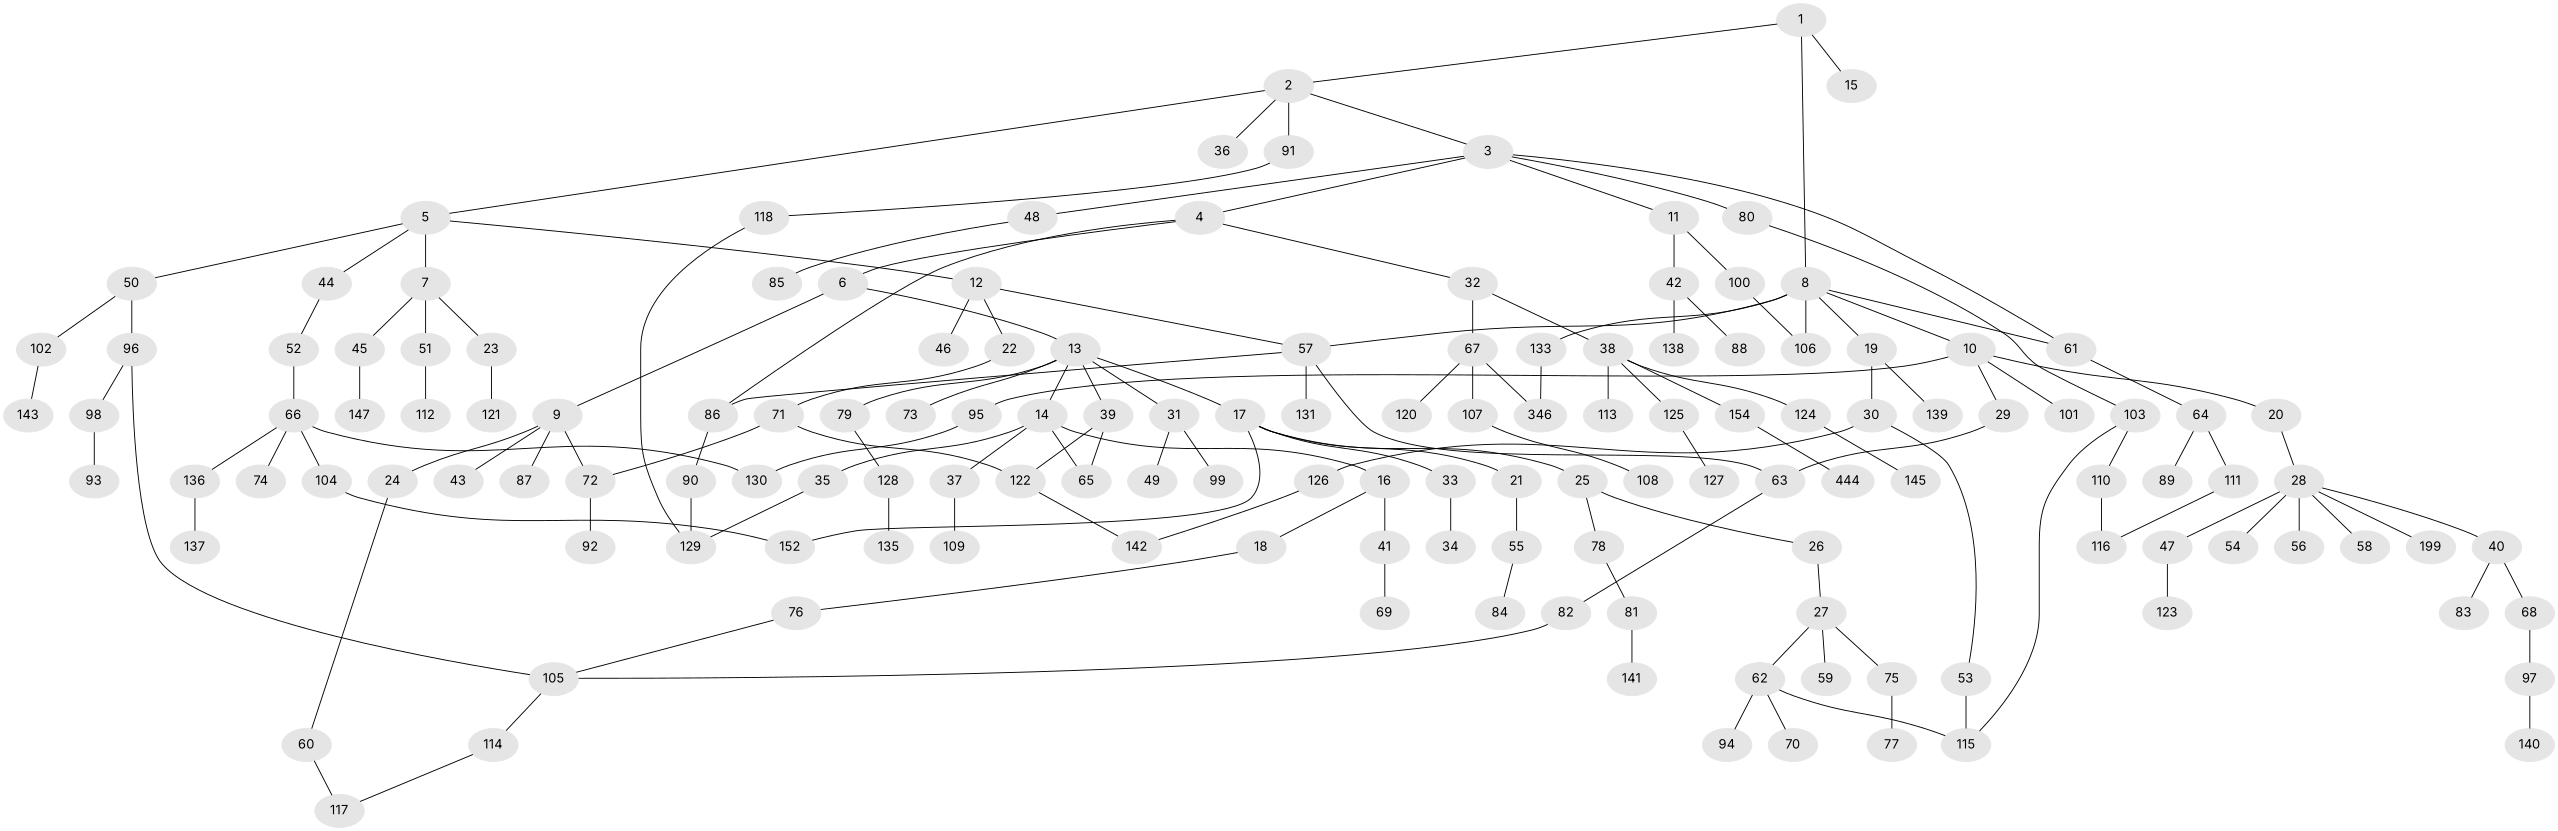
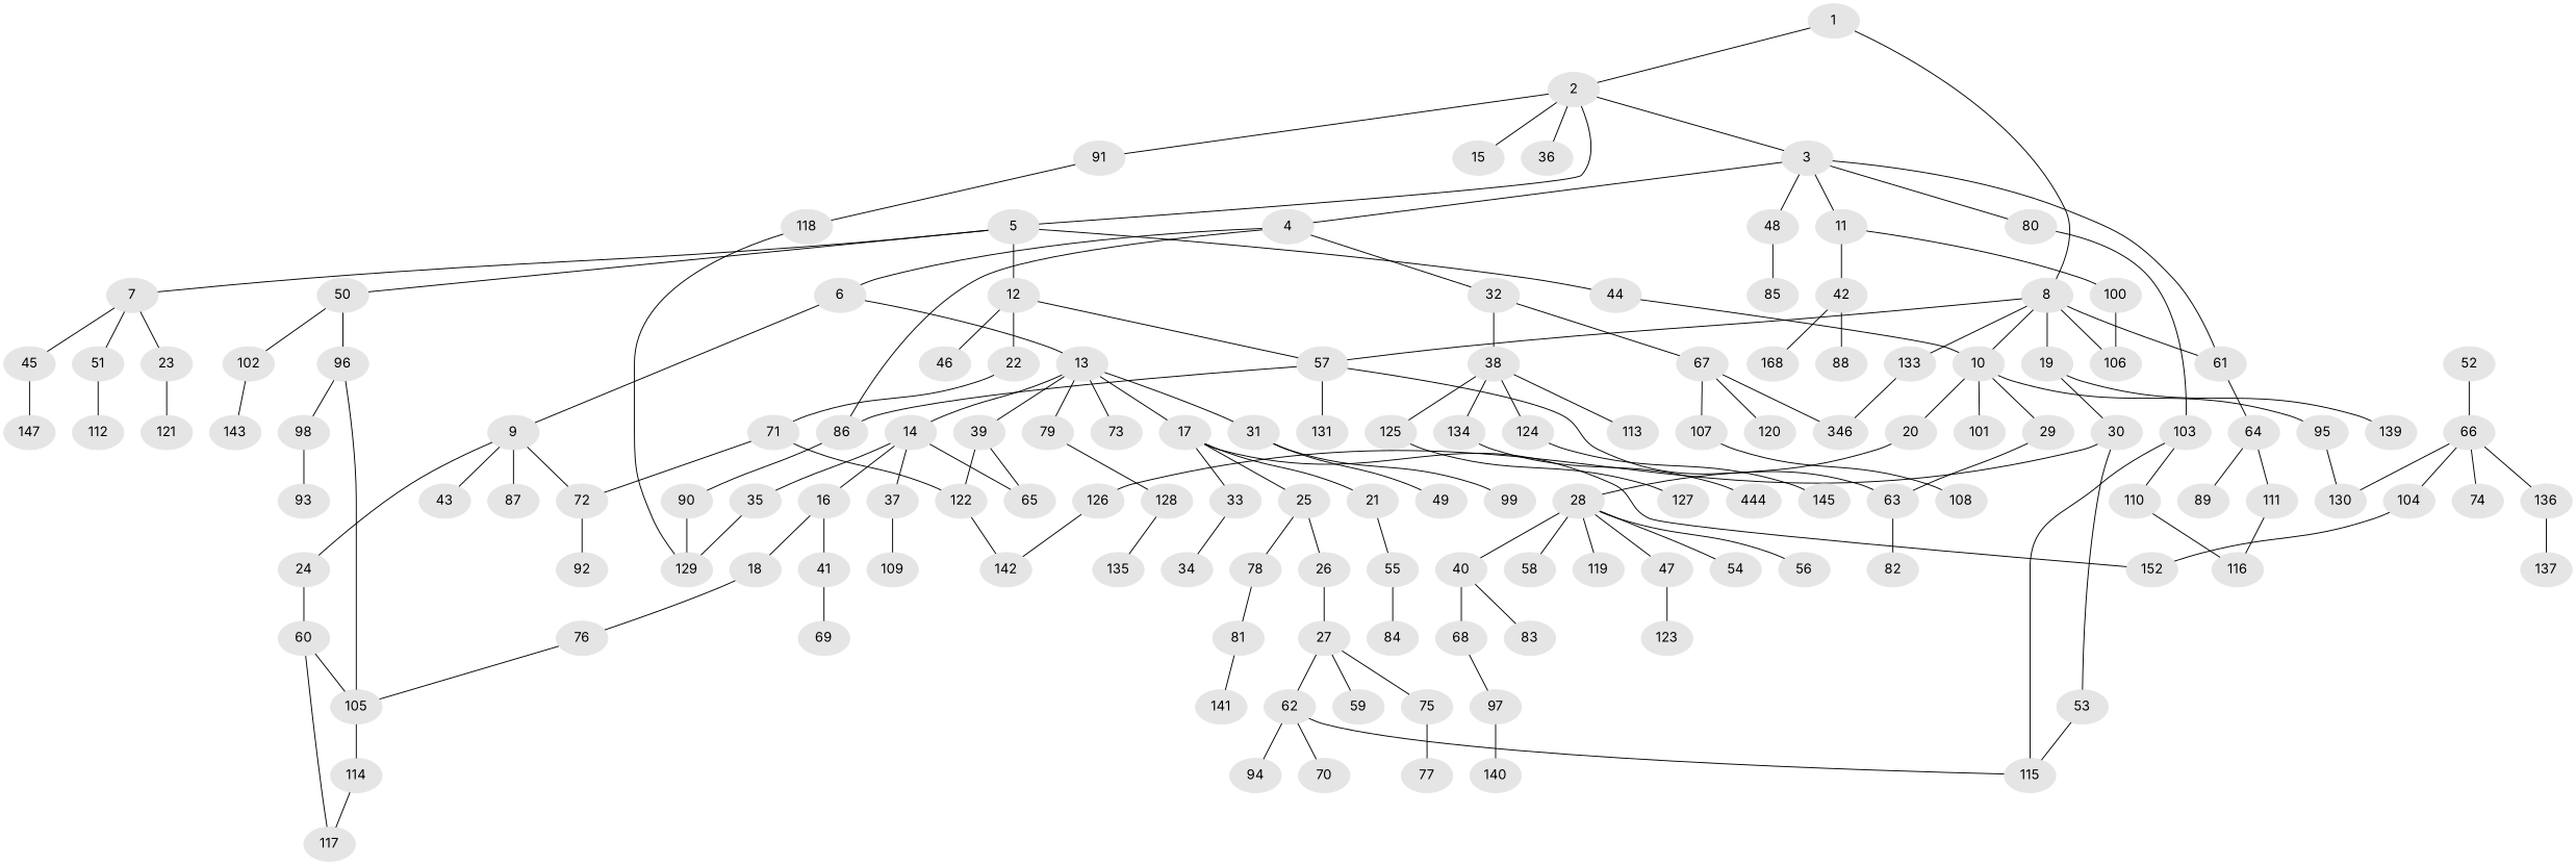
  graph {
    fontname=Inter
    node [color=gray90 fontname=Inter style=filled]
    edge [fontname=Inter]
    1
    2
    8
    3
    5
    15
    36
    91
    61
    10
    19
    57
    106
    133
    4
    11
    48
    80
    7
    12
    44
    50
    118
    6
    32
    86
    42
    100
    85
    64
    103
    9
    13
    38
    67
    90
    23
    45
    51
    22
    46
    52
    96
    102
    24
    43
    72
    87
    14
    17
    31
    39
    73
    79
    121
    147
    112
    20
    29
    95
    101
    30
    139
    63
    131
    n66 [label=346]
    60
    92
    28
    130
    88
-   138
+   138 [label=168]
    71
    16
    35
    37
    65
    21
    25
    33
    n81 [label=152]
    49
    99
    122
    128
    18
    41
    129
    109
    76
    69
    55
    26
    78
    34
    105
    53
    126
    40
    47
    54
    56
    58
-   119 [label=199]
+   119
    84
    117
    27
    59
    62
    75
    115
    70
    94
    77
    68
    83
    123
    82
    142
    81
    113
    124
    125
-   134 [label=154]
+   134
    107
    120
    145
    127
    n129 [label=444]
    97
    66
    98
    143
    74
    104
    136
    114
    89
    111
    116
    137
    108
    140
    141
    135
    110
    93
    1 -- 2
    1 -- 8
    2 -- 3
    2 -- 5
-   1 -- 15
+   2 -- 15
    2 -- 36
    2 -- 91
    8 -- 61
    8 -- 10
    8 -- 19
    8 -- 57
    8 -- 106
    8 -- 133
    3 -- 61
    3 -- 4
    3 -- 11
    3 -- 48
    3 -- 80
    5 -- 7
    5 -- 12
    5 -- 44
    5 -- 50
    91 -- 118
    61 -- 64
    10 -- 20
    10 -- 29
    10 -- 95
    10 -- 101
    19 -- 30
    19 -- 139
    57 -- 86
    57 -- 63
    57 -- 131
    133 -- n66
    4 -- 6
    4 -- 32
    4 -- 86
    11 -- 42
    11 -- 100
    48 -- 85
    80 -- 103
    7 -- 23
    7 -- 45
    7 -- 51
    12 -- 57
    12 -- 22
    12 -- 46
-   44 -- 52
+   44 -- 10
    50 -- 96
    50 -- 102
    118 -- 129
    6 -- 9
    6 -- 13
    32 -- 38
    32 -- 67
    86 -- 90
    42 -- 88
    42 -- 138
    100 -- 106
    64 -- 89
    64 -- 111
    103 -- 115
    103 -- 110
    9 -- 24
    9 -- 43
    9 -- 72
    9 -- 87
    13 -- 14
    13 -- 17
    13 -- 31
    13 -- 39
    13 -- 73
    13 -- 79
    38 -- 113
    38 -- 124
    38 -- 125
    38 -- 134
    67 -- n66
    67 -- 107
    67 -- 120
    90 -- 129
    23 -- 121
    45 -- 147
    51 -- 112
    22 -- 71
    52 -- 66
    96 -- 105
    96 -- 98
    102 -- 143
    24 -- 60
    72 -- 92
    14 -- 16
    14 -- 35
    14 -- 37
    14 -- 65
    17 -- 21
    17 -- 25
    17 -- 33
    17 -- n81
    31 -- 49
    31 -- 99
    39 -- 65
    39 -- 122
    79 -- 128
    20 -- 28
    29 -- 63
    95 -- 130
    30 -- 53
    30 -- 126
    63 -- 82
-   82 -- 105
+   60 -- 105
    60 -- 117
    28 -- 40
    28 -- 47
    28 -- 54
    28 -- 56
    28 -- 58
    28 -- 119
    71 -- 72
    71 -- 122
    16 -- 18
    16 -- 41
    35 -- 129
    37 -- 109
    21 -- 55
    25 -- 26
    25 -- 78
    33 -- 34
    122 -- 142
    128 -- 135
    18 -- 76
    41 -- 69
    76 -- 105
    55 -- 84
    26 -- 27
    78 -- 81
    105 -- 114
    53 -- 115
    126 -- 142
    40 -- 68
    40 -- 83
    47 -- 123
    27 -- 59
    27 -- 62
    27 -- 75
    62 -- 115
    62 -- 70
    62 -- 94
    75 -- 77
    68 -- 97
    81 -- 141
    124 -- 145
    125 -- 127
    134 -- n129
    107 -- 108
    97 -- 140
    66 -- 130
    66 -- 74
    66 -- 104
    66 -- 136
    98 -- 93
    104 -- n81
    136 -- 137
    114 -- 117
    111 -- 116
    110 -- 116
  }
